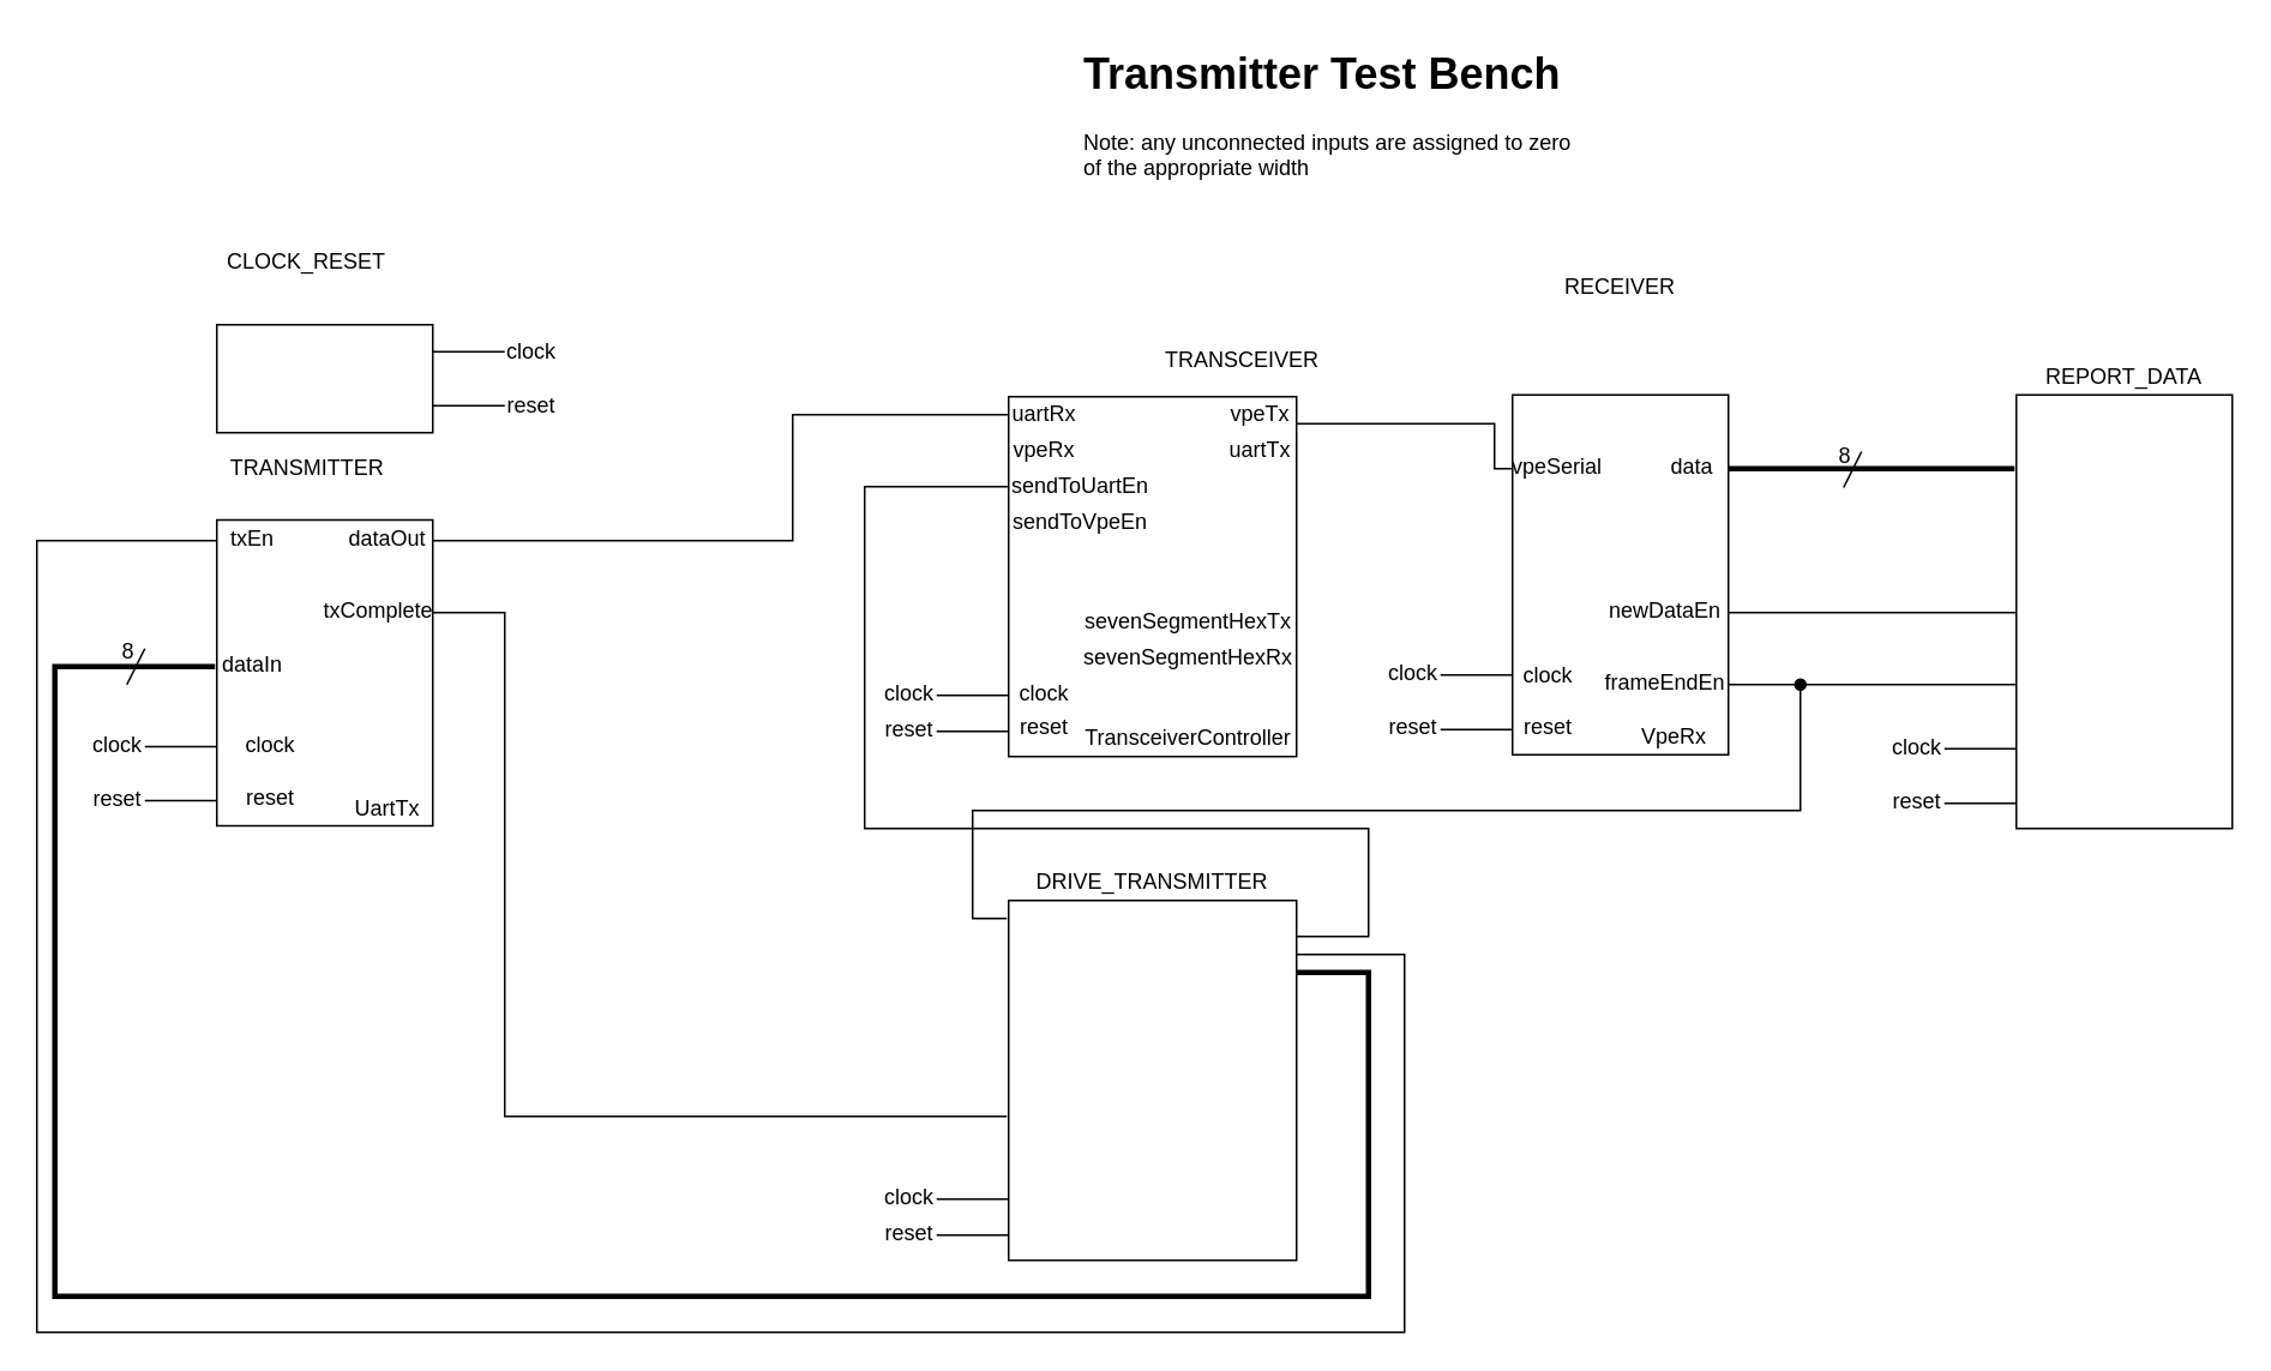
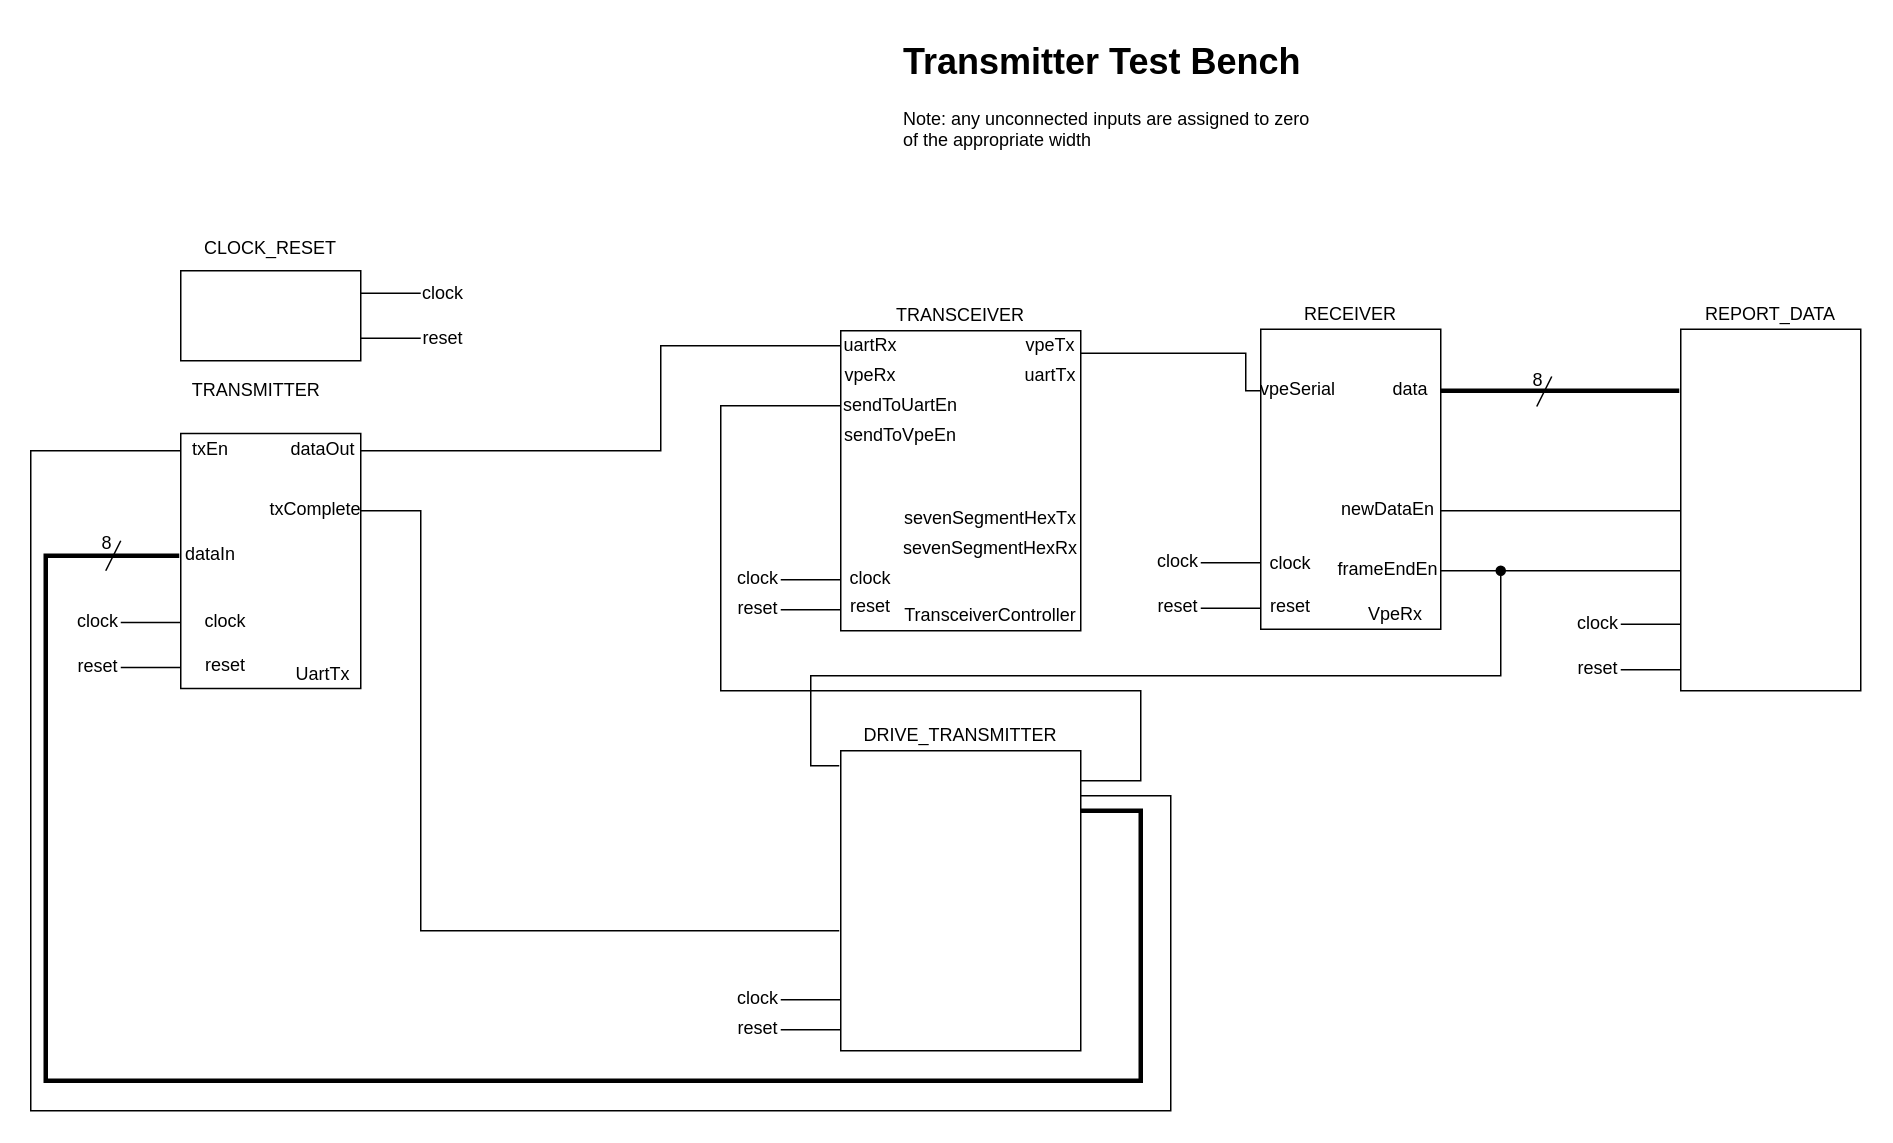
  <mxCell id="0" />
  <mxCell id="1" parent="0" />
  <mxCell id="2" value="" style="endArrow=none;html=1;rounded=0;" edge="1" parent="1"><mxGeometry width="50" height="50" relative="1" as="geometry"><mxPoint x="240" y="195" as="sourcePoint" /><mxPoint x="280" y="195" as="targetPoint" /></mxGeometry></mxCell>
  <mxCell id="3" value="clock" style="text;html=1;align=center;verticalAlign=middle;whiteSpace=wrap;rounded=0;" vertex="1" parent="1"><mxGeometry x="280" y="180" width="30" height="30" as="geometry" /></mxCell>
  <mxCell id="4" value="" style="endArrow=none;html=1;rounded=0;" edge="1" parent="1"><mxGeometry width="50" height="50" relative="1" as="geometry"><mxPoint x="240" y="225" as="sourcePoint" /><mxPoint x="280" y="225" as="targetPoint" /></mxGeometry></mxCell>
  <mxCell id="5" value="reset" style="text;html=1;align=center;verticalAlign=middle;whiteSpace=wrap;rounded=0;" vertex="1" parent="1"><mxGeometry x="280" y="210" width="30" height="30" as="geometry" /></mxCell>
  <mxCell id="6" value="" style="rounded=0;whiteSpace=wrap;html=1;" vertex="1" parent="1"><mxGeometry x="560" y="220" width="160" height="200" as="geometry" /></mxCell>
- <mxCell id="7" value="TRANSCEIVER" style="text;html=1;align=center;verticalAlign=middle;whiteSpace=wrap;rounded=0;" vertex="1" parent="1"><mxGeometry x="645" y="190" width="90" height="20" as="geometry" /></mxCell>
+ <mxCell id="7" value="TRANSCEIVER" style="text;html=1;align=center;verticalAlign=middle;whiteSpace=wrap;rounded=0;" vertex="1" parent="1"><mxGeometry x="595" y="200" width="90" height="20" as="geometry" /></mxCell>
  <mxCell id="8" value="TransceiverController" style="text;html=1;align=center;verticalAlign=middle;whiteSpace=wrap;rounded=0;" vertex="1" parent="1"><mxGeometry x="600" y="400" width="120" height="20" as="geometry" /></mxCell>
  <mxCell id="9" value="" style="endArrow=none;html=1;rounded=0;" edge="1" parent="1"><mxGeometry width="50" height="50" relative="1" as="geometry"><mxPoint x="520" y="386" as="sourcePoint" /><mxPoint x="560" y="386" as="targetPoint" /></mxGeometry></mxCell>
  <mxCell id="10" value="clock" style="text;html=1;align=center;verticalAlign=middle;whiteSpace=wrap;rounded=0;" vertex="1" parent="1"><mxGeometry x="490" y="370" width="30" height="30" as="geometry" /></mxCell>
  <mxCell id="11" value="" style="endArrow=none;html=1;rounded=0;" edge="1" parent="1"><mxGeometry width="50" height="50" relative="1" as="geometry"><mxPoint x="520" y="406" as="sourcePoint" /><mxPoint x="560" y="406" as="targetPoint" /></mxGeometry></mxCell>
  <mxCell id="12" value="reset" style="text;html=1;align=center;verticalAlign=middle;whiteSpace=wrap;rounded=0;" vertex="1" parent="1"><mxGeometry x="490" y="390" width="30" height="30" as="geometry" /></mxCell>
  <mxCell id="13" value="clock" style="text;html=1;align=center;verticalAlign=middle;whiteSpace=wrap;rounded=0;" vertex="1" parent="1"><mxGeometry x="550" y="370" width="60" height="30" as="geometry" /></mxCell>
  <mxCell id="14" value="reset" style="text;html=1;align=center;verticalAlign=middle;whiteSpace=wrap;rounded=0;" vertex="1" parent="1"><mxGeometry x="550" y="389" width="60" height="30" as="geometry" /></mxCell>
  <mxCell id="15" value="uartRx" style="text;html=1;align=center;verticalAlign=middle;whiteSpace=wrap;rounded=0;" vertex="1" parent="1"><mxGeometry x="560" y="220" width="40" height="20" as="geometry" /></mxCell>
  <mxCell id="16" value="vpeRx" style="text;html=1;align=center;verticalAlign=middle;whiteSpace=wrap;rounded=0;" vertex="1" parent="1"><mxGeometry x="560" y="240" width="40" height="20" as="geometry" /></mxCell>
  <mxCell id="17" value="sendToUartEn" style="text;html=1;align=center;verticalAlign=middle;whiteSpace=wrap;rounded=0;" vertex="1" parent="1"><mxGeometry x="560" y="260" width="80" height="20" as="geometry" /></mxCell>
  <mxCell id="18" value="sendToVpeEn" style="text;html=1;align=center;verticalAlign=middle;whiteSpace=wrap;rounded=0;" vertex="1" parent="1"><mxGeometry x="560" y="280" width="80" height="20" as="geometry" /></mxCell>
  <mxCell id="19" value="vpeTx" style="text;html=1;align=center;verticalAlign=middle;whiteSpace=wrap;rounded=0;" vertex="1" parent="1"><mxGeometry x="680" y="220" width="40" height="20" as="geometry" /></mxCell>
  <mxCell id="20" value="uartTx" style="text;html=1;align=center;verticalAlign=middle;whiteSpace=wrap;rounded=0;" vertex="1" parent="1"><mxGeometry x="680" y="240" width="40" height="20" as="geometry" /></mxCell>
  <mxCell id="21" value="sevenSegmentHexTx" style="text;html=1;align=center;verticalAlign=middle;whiteSpace=wrap;rounded=0;" vertex="1" parent="1"><mxGeometry x="600" y="340" width="120" height="10" as="geometry" /></mxCell>
  <mxCell id="22" value="sevenSegmentHexRx" style="text;html=1;align=center;verticalAlign=middle;whiteSpace=wrap;rounded=0;" vertex="1" parent="1"><mxGeometry x="600" y="360" width="120" height="10" as="geometry" /></mxCell>
  <mxCell id="23" value="" style="rounded=0;whiteSpace=wrap;html=1;" vertex="1" parent="1"><mxGeometry x="120" y="180" width="120" height="60" as="geometry" /></mxCell>
- <mxCell id="24" value="CLOCK_RESET" style="text;html=1;align=center;verticalAlign=middle;whiteSpace=wrap;rounded=0;" vertex="1" parent="1"><mxGeometry x="125" y="130" width="90" height="30" as="geometry" /></mxCell>
+ <mxCell id="24" value="CLOCK_RESET" style="text;html=1;align=center;verticalAlign=middle;whiteSpace=wrap;rounded=0;" vertex="1" parent="1"><mxGeometry x="135" y="150" width="90" height="30" as="geometry" /></mxCell>
  <mxCell id="25" value="" style="rounded=0;whiteSpace=wrap;html=1;" vertex="1" parent="1"><mxGeometry x="120" y="288.5" width="120" height="170" as="geometry" /></mxCell>
  <mxCell id="26" value="TRANSMITTER" style="text;html=1;align=center;verticalAlign=middle;whiteSpace=wrap;rounded=0;" vertex="1" parent="1"><mxGeometry x="122.5" y="251.5" width="95" height="17" as="geometry" /></mxCell>
  <mxCell id="27" value="UartTx" style="text;html=1;align=center;verticalAlign=middle;whiteSpace=wrap;rounded=0;" vertex="1" parent="1"><mxGeometry x="190" y="438.5" width="50" height="20" as="geometry" /></mxCell>
  <mxCell id="28" value="dataOut" style="text;html=1;align=center;verticalAlign=middle;whiteSpace=wrap;rounded=0;" vertex="1" parent="1"><mxGeometry x="190" y="288.5" width="50" height="20" as="geometry" /></mxCell>
  <mxCell id="29" value="dataIn" style="text;html=1;align=center;verticalAlign=middle;whiteSpace=wrap;rounded=0;" vertex="1" parent="1"><mxGeometry x="120" y="358.5" width="40" height="20" as="geometry" /></mxCell>
  <mxCell id="30" value="" style="endArrow=none;html=1;rounded=0;" edge="1" parent="1"><mxGeometry width="50" height="50" relative="1" as="geometry"><mxPoint x="80" y="414.5" as="sourcePoint" /><mxPoint x="120" y="414.5" as="targetPoint" /></mxGeometry></mxCell>
  <mxCell id="31" value="clock" style="text;html=1;align=center;verticalAlign=middle;whiteSpace=wrap;rounded=0;" vertex="1" parent="1"><mxGeometry x="50" y="398.5" width="30" height="30" as="geometry" /></mxCell>
  <mxCell id="32" value="" style="endArrow=none;html=1;rounded=0;" edge="1" parent="1"><mxGeometry width="50" height="50" relative="1" as="geometry"><mxPoint x="80" y="444.5" as="sourcePoint" /><mxPoint x="120" y="444.5" as="targetPoint" /></mxGeometry></mxCell>
  <mxCell id="33" value="reset" style="text;html=1;align=center;verticalAlign=middle;whiteSpace=wrap;rounded=0;" vertex="1" parent="1"><mxGeometry x="50" y="428.5" width="30" height="30" as="geometry" /></mxCell>
  <mxCell id="34" value="clock" style="text;html=1;align=center;verticalAlign=middle;whiteSpace=wrap;rounded=0;" vertex="1" parent="1"><mxGeometry x="120" y="398.5" width="60" height="30" as="geometry" /></mxCell>
  <mxCell id="35" value="reset" style="text;html=1;align=center;verticalAlign=middle;whiteSpace=wrap;rounded=0;" vertex="1" parent="1"><mxGeometry x="120" y="427.5" width="60" height="30" as="geometry" /></mxCell>
  <mxCell id="36" value="txComplete" style="text;html=1;align=center;verticalAlign=middle;whiteSpace=wrap;rounded=0;" vertex="1" parent="1"><mxGeometry x="180" y="328.5" width="60" height="20" as="geometry" /></mxCell>
  <mxCell id="37" value="txEn" style="text;html=1;align=center;verticalAlign=middle;whiteSpace=wrap;rounded=0;" vertex="1" parent="1"><mxGeometry x="120" y="291" width="40" height="15" as="geometry" /></mxCell>
  <mxCell id="38" value="" style="endArrow=none;html=1;rounded=0;" edge="1" parent="1"><mxGeometry width="50" height="50" relative="1" as="geometry"><mxPoint x="240" y="300" as="sourcePoint" /><mxPoint x="560" y="230" as="targetPoint" /><Array as="points"><mxPoint x="440" y="300" /><mxPoint x="440" y="230" /></Array></mxGeometry></mxCell>
  <mxCell id="39" value="" style="rounded=0;whiteSpace=wrap;html=1;" vertex="1" parent="1"><mxGeometry x="840" y="219" width="120" height="200" as="geometry" /></mxCell>
  <mxCell id="40" value="VpeRx" style="text;html=1;align=center;verticalAlign=middle;whiteSpace=wrap;rounded=0;" vertex="1" parent="1"><mxGeometry x="900" y="399" width="60" height="20" as="geometry" /></mxCell>
- <mxCell id="41" value="RECEIVER" style="text;html=1;align=center;verticalAlign=middle;whiteSpace=wrap;rounded=0;" vertex="1" parent="1"><mxGeometry x="870" y="149" width="60" height="20" as="geometry" /></mxCell>
+ <mxCell id="41" value="RECEIVER" style="text;html=1;align=center;verticalAlign=middle;whiteSpace=wrap;rounded=0;" vertex="1" parent="1"><mxGeometry x="870" y="199" width="60" height="20" as="geometry" /></mxCell>
  <mxCell id="42" value="vpeSerial" style="text;html=1;align=center;verticalAlign=middle;whiteSpace=wrap;rounded=0;" vertex="1" parent="1"><mxGeometry x="840" y="251.5" width="50" height="15" as="geometry" /></mxCell>
  <mxCell id="43" value="data" style="text;html=1;align=center;verticalAlign=middle;whiteSpace=wrap;rounded=0;" vertex="1" parent="1"><mxGeometry x="920" y="249" width="40" height="20" as="geometry" /></mxCell>
  <mxCell id="44" value="newDataEn" style="text;html=1;align=center;verticalAlign=middle;whiteSpace=wrap;rounded=0;" vertex="1" parent="1"><mxGeometry x="890" y="329" width="70" height="20" as="geometry" /></mxCell>
  <mxCell id="45" value="frameEndEn" style="text;html=1;align=center;verticalAlign=middle;whiteSpace=wrap;rounded=0;" vertex="1" parent="1"><mxGeometry x="890" y="369" width="70" height="20" as="geometry" /></mxCell>
  <mxCell id="46" value="clock" style="text;html=1;align=center;verticalAlign=middle;whiteSpace=wrap;rounded=0;" vertex="1" parent="1"><mxGeometry x="830" y="360" width="60" height="30" as="geometry" /></mxCell>
  <mxCell id="47" value="reset" style="text;html=1;align=center;verticalAlign=middle;whiteSpace=wrap;rounded=0;" vertex="1" parent="1"><mxGeometry x="830" y="389" width="60" height="30" as="geometry" /></mxCell>
  <mxCell id="48" value="" style="endArrow=none;html=1;rounded=0;" edge="1" parent="1"><mxGeometry width="50" height="50" relative="1" as="geometry"><mxPoint x="720" y="235" as="sourcePoint" /><mxPoint x="840" y="260" as="targetPoint" /><Array as="points"><mxPoint x="830" y="235" /><mxPoint x="830" y="260" /></Array></mxGeometry></mxCell>
  <mxCell id="49" value="" style="rounded=0;whiteSpace=wrap;html=1;" vertex="1" parent="1"><mxGeometry x="1120" y="219" width="120" height="241" as="geometry" /></mxCell>
  <mxCell id="50" value="REPORT_DATA" style="text;html=1;align=center;verticalAlign=middle;whiteSpace=wrap;rounded=0;" vertex="1" parent="1"><mxGeometry x="1135" y="199" width="90" height="20" as="geometry" /></mxCell>
  <mxCell id="51" value="" style="endArrow=none;html=1;rounded=0;" edge="1" parent="1"><mxGeometry width="50" height="50" relative="1" as="geometry"><mxPoint x="800" y="374.66" as="sourcePoint" /><mxPoint x="840" y="374.66" as="targetPoint" /></mxGeometry></mxCell>
  <mxCell id="52" value="clock" style="text;html=1;align=center;verticalAlign=middle;whiteSpace=wrap;rounded=0;" vertex="1" parent="1"><mxGeometry x="770" y="359" width="30" height="30" as="geometry" /></mxCell>
  <mxCell id="53" value="" style="endArrow=none;html=1;rounded=0;" edge="1" parent="1"><mxGeometry width="50" height="50" relative="1" as="geometry"><mxPoint x="800" y="405" as="sourcePoint" /><mxPoint x="840" y="405" as="targetPoint" /></mxGeometry></mxCell>
  <mxCell id="54" value="reset" style="text;html=1;align=center;verticalAlign=middle;whiteSpace=wrap;rounded=0;" vertex="1" parent="1"><mxGeometry x="770" y="389" width="30" height="30" as="geometry" /></mxCell>
  <mxCell id="55" value="" style="endArrow=none;html=1;rounded=0;strokeWidth=3;" edge="1" parent="1"><mxGeometry width="50" height="50" relative="1" as="geometry"><mxPoint x="960" y="260" as="sourcePoint" /><mxPoint x="1119" y="260" as="targetPoint" /></mxGeometry></mxCell>
  <mxCell id="56" value="" style="endArrow=none;html=1;rounded=0;" edge="1" parent="1"><mxGeometry width="50" height="50" relative="1" as="geometry"><mxPoint x="960" y="340" as="sourcePoint" /><mxPoint x="1120" y="340" as="targetPoint" /></mxGeometry></mxCell>
  <mxCell id="57" value="" style="endArrow=none;html=1;rounded=0;" edge="1" parent="1"><mxGeometry width="50" height="50" relative="1" as="geometry"><mxPoint x="960" y="380" as="sourcePoint" /><mxPoint x="1120" y="380" as="targetPoint" /></mxGeometry></mxCell>
  <mxCell id="58" value="" style="endArrow=none;html=1;rounded=0;" edge="1" parent="1"><mxGeometry width="50" height="50" relative="1" as="geometry"><mxPoint x="1080" y="415.66" as="sourcePoint" /><mxPoint x="1120" y="415.66" as="targetPoint" /></mxGeometry></mxCell>
  <mxCell id="59" value="clock" style="text;html=1;align=center;verticalAlign=middle;whiteSpace=wrap;rounded=0;" vertex="1" parent="1"><mxGeometry x="1050" y="400" width="30" height="30" as="geometry" /></mxCell>
  <mxCell id="60" value="" style="endArrow=none;html=1;rounded=0;" edge="1" parent="1"><mxGeometry width="50" height="50" relative="1" as="geometry"><mxPoint x="1080" y="446" as="sourcePoint" /><mxPoint x="1120" y="446" as="targetPoint" /></mxGeometry></mxCell>
  <mxCell id="61" value="reset" style="text;html=1;align=center;verticalAlign=middle;whiteSpace=wrap;rounded=0;" vertex="1" parent="1"><mxGeometry x="1050" y="430" width="30" height="30" as="geometry" /></mxCell>
  <mxCell id="62" value="" style="rounded=0;whiteSpace=wrap;html=1;" vertex="1" parent="1"><mxGeometry x="560" y="500" width="160" height="200" as="geometry" /></mxCell>
  <mxCell id="63" value="DRIVE_TRANSMITTER" style="text;html=1;align=center;verticalAlign=middle;whiteSpace=wrap;rounded=0;" vertex="1" parent="1"><mxGeometry x="575" y="480" width="130" height="20" as="geometry" /></mxCell>
  <mxCell id="64" value="" style="endArrow=none;html=1;rounded=0;" edge="1" parent="1"><mxGeometry width="50" height="50" relative="1" as="geometry"><mxPoint x="520" y="666" as="sourcePoint" /><mxPoint x="560" y="666" as="targetPoint" /></mxGeometry></mxCell>
  <mxCell id="65" value="clock" style="text;html=1;align=center;verticalAlign=middle;whiteSpace=wrap;rounded=0;" vertex="1" parent="1"><mxGeometry x="490" y="650" width="30" height="30" as="geometry" /></mxCell>
  <mxCell id="66" value="" style="endArrow=none;html=1;rounded=0;" edge="1" parent="1"><mxGeometry width="50" height="50" relative="1" as="geometry"><mxPoint x="520" y="686" as="sourcePoint" /><mxPoint x="560" y="686" as="targetPoint" /></mxGeometry></mxCell>
  <mxCell id="67" value="reset" style="text;html=1;align=center;verticalAlign=middle;whiteSpace=wrap;rounded=0;" vertex="1" parent="1"><mxGeometry x="490" y="670" width="30" height="30" as="geometry" /></mxCell>
  <mxCell id="68" value="" style="endArrow=none;html=1;rounded=0;" edge="1" parent="1"><mxGeometry width="50" height="50" relative="1" as="geometry"><mxPoint x="240" y="340" as="sourcePoint" /><mxPoint x="559" y="620" as="targetPoint" /><Array as="points"><mxPoint x="280" y="340" /><mxPoint x="280" y="620" /></Array></mxGeometry></mxCell>
  <mxCell id="69" value="" style="endArrow=none;html=1;rounded=0;" edge="1" parent="1"><mxGeometry width="50" height="50" relative="1" as="geometry"><mxPoint x="1024" y="270.5" as="sourcePoint" /><mxPoint x="1034" y="250.5" as="targetPoint" /></mxGeometry></mxCell>
  <mxCell id="70" value="8" style="text;html=1;align=center;verticalAlign=middle;whiteSpace=wrap;rounded=0;" vertex="1" parent="1"><mxGeometry x="1020" y="247.5" width="10" height="10" as="geometry" /></mxCell>
  <mxCell id="71" value="" style="endArrow=none;html=1;rounded=0;" edge="1" parent="1"><mxGeometry width="50" height="50" relative="1" as="geometry"><mxPoint x="720" y="520" as="sourcePoint" /><mxPoint x="560" y="270" as="targetPoint" /><Array as="points"><mxPoint x="760" y="520" /><mxPoint x="760" y="460" /><mxPoint x="480" y="460" /><mxPoint x="480" y="270" /></Array></mxGeometry></mxCell>
  <mxCell id="72" value="&lt;h1 style=&quot;margin-top: 0px;&quot;&gt;Transmitter Test Bench&lt;/h1&gt;&lt;div&gt;Note: any unconnected inputs are assigned to zero&lt;/div&gt;&lt;div&gt;of the appropriate width&lt;/div&gt;" style="text;html=1;whiteSpace=wrap;overflow=hidden;rounded=0;" vertex="1" parent="1"><mxGeometry x="600" width="280" height="80" as="geometry" y="20" /></mxCell>
  <mxCell id="73" value="" style="endArrow=none;html=1;rounded=0;strokeWidth=3;" edge="1" parent="1"><mxGeometry width="50" height="50" relative="1" as="geometry"><mxPoint x="720" y="540" as="sourcePoint" /><mxPoint x="119" y="370" as="targetPoint" /><Array as="points"><mxPoint x="760" y="540" /><mxPoint x="760" y="720" /><mxPoint x="30" y="720" /><mxPoint x="30" y="370" /></Array></mxGeometry></mxCell>
  <mxCell id="74" value="" style="endArrow=none;html=1;rounded=0;" edge="1" parent="1"><mxGeometry width="50" height="50" relative="1" as="geometry"><mxPoint x="70" y="380" as="sourcePoint" /><mxPoint x="80" y="360" as="targetPoint" /></mxGeometry></mxCell>
  <mxCell id="75" value="8" style="text;html=1;align=center;verticalAlign=middle;whiteSpace=wrap;rounded=0;" vertex="1" parent="1"><mxGeometry x="66" y="357" width="10" height="10" as="geometry" /></mxCell>
  <mxCell id="76" value="" style="endArrow=none;html=1;rounded=0;" edge="1" parent="1"><mxGeometry width="50" height="50" relative="1" as="geometry"><mxPoint x="720" y="530" as="sourcePoint" /><mxPoint x="120" y="300" as="targetPoint" /><Array as="points"><mxPoint x="780" y="530" /><mxPoint x="780" y="740" /><mxPoint x="20" y="740" /><mxPoint x="20" y="300" /></Array></mxGeometry></mxCell>
  <mxCell id="77" value="" style="ellipse;whiteSpace=wrap;html=1;aspect=fixed;fillColor=#000000;" vertex="1" parent="1"><mxGeometry x="997" y="377" width="6" height="6" as="geometry" /></mxCell>
  <mxCell id="78" value="" style="endArrow=none;html=1;rounded=0;" edge="1" parent="1"><mxGeometry width="50" height="50" relative="1" as="geometry"><mxPoint x="559" y="510" as="sourcePoint" /><mxPoint x="1000" y="380" as="targetPoint" /><Array as="points"><mxPoint x="540" y="510" /><mxPoint x="540" y="450" /><mxPoint x="1000" y="450" /></Array></mxGeometry></mxCell>
